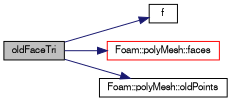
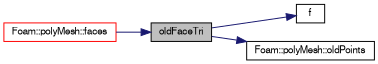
  digraph {
    rankdir=LR
    node [color=black fontname=FreeSans fontsize=10 shape=record]
    edge [color=midnightblue fontname=FreeSans fontsize=10 labelfontname=FreeSans labelfontsize=10 style=solid]
    n1 [fillcolor=grey75 fontcolor=black height=0.2 label=oldFaceTri style=filled width=0.4]
    n2 [height=0.2 label=f width=0.4]
    n3 [color=red height=0.2 label="Foam::polyMesh::faces" width=0.4]
    n4 [height=0.2 label="Foam::polyMesh::oldPoints" width=0.4]
    n1 -> n2
-   n1 -> n3
+   n3 -> n1
    n1 -> n4
  }
